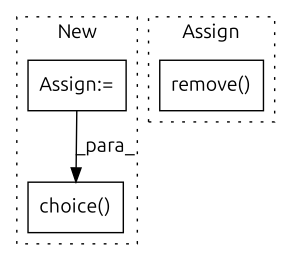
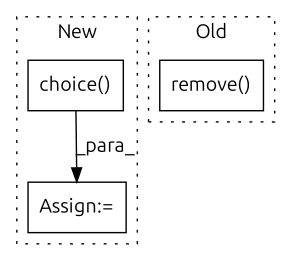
  digraph {
    fontname=Ubuntu
    node [a=75 shape=box fontname=Ubuntu]
    n1 [l="14,1" label="choice()" s="2415,2436"]
    n2 [a=68 l=3 label="Assign:=" s=2412]
    n3 [l="16,1" label="remove()" s="1795,1813"]
    subgraph cluster_1 {
      label=New
      style=dotted
      n1
      n2
    }
    subgraph cluster_2 {
-     label=Assign
+     label=Old
      style=dotted
      n3
    }
-   n2 -> n1 [label=_para_ fontname=Ubuntu]
+   n1 -> n2 [label=_para_ fontname=Ubuntu]
  }
